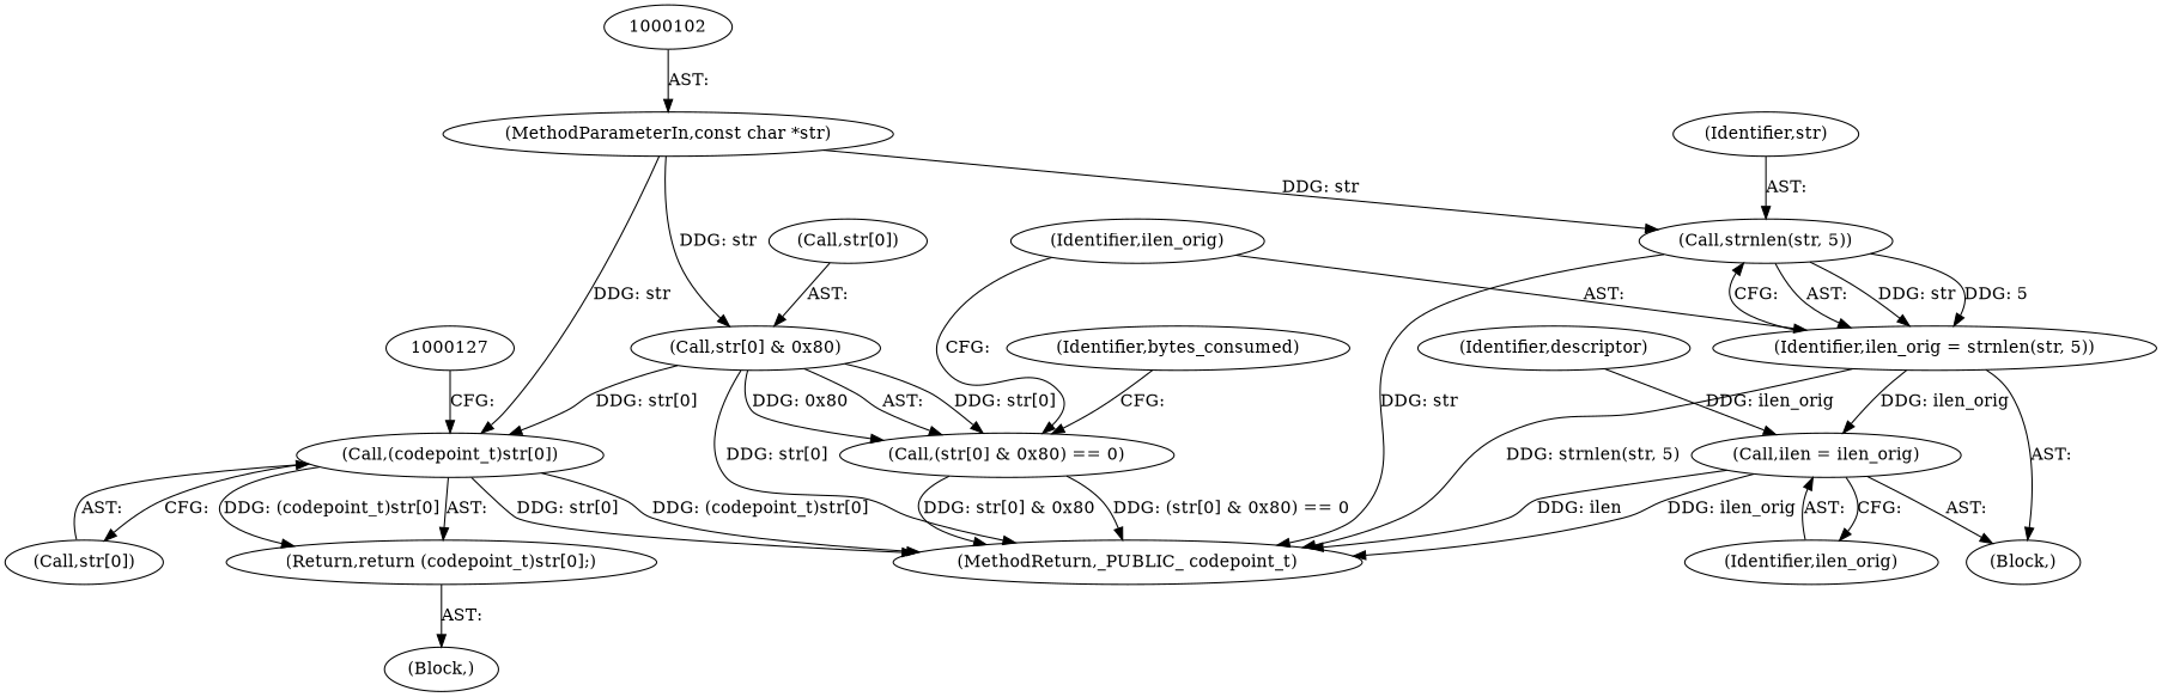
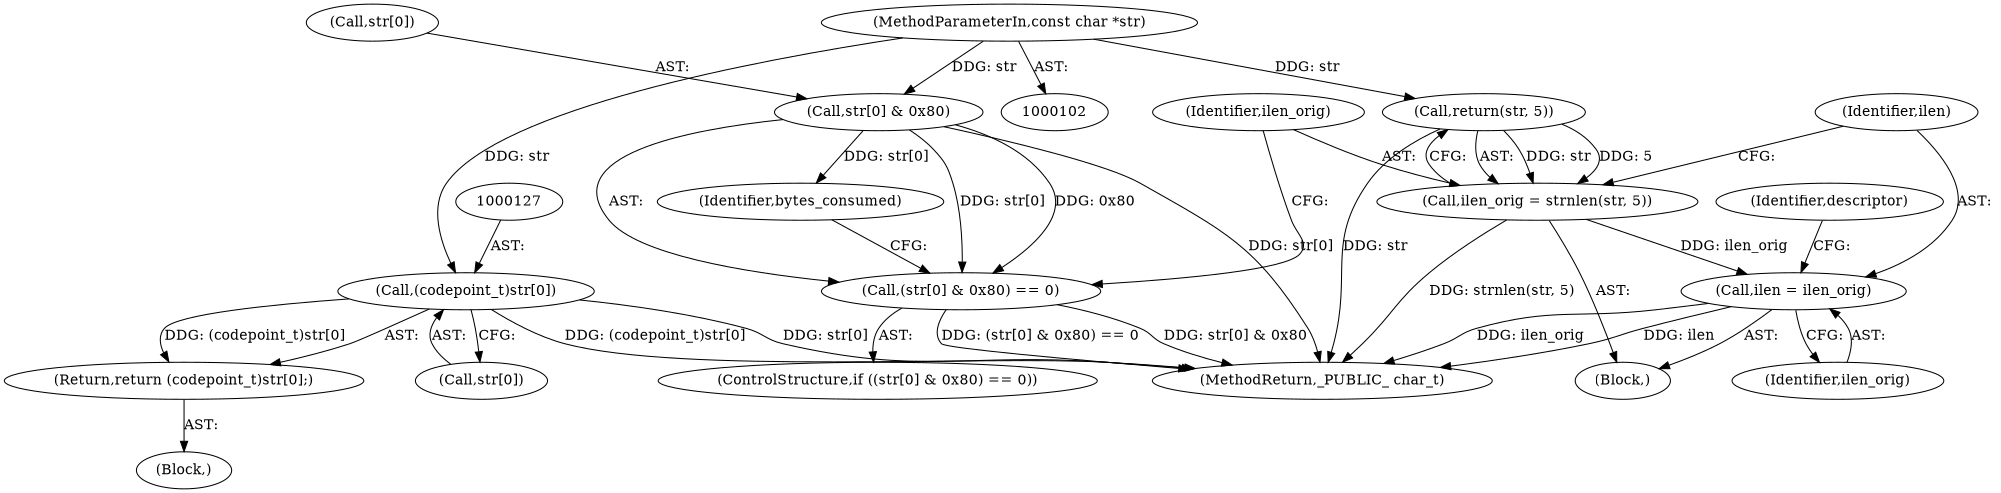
  digraph {
    n1 [label="(Call,str[0] & 0x80)"]
    n2 [label="(Call,(str[0] & 0x80) == 0)"]
    n3 [label="(Call,(codepoint_t)str[0])"]
-   n4 [label="(MethodReturn,_PUBLIC_ codepoint_t)"]
+   n4 [label="(MethodReturn,_PUBLIC_ char_t)"]
+   n5 [label="(ControlStructure,if ((str[0] & 0x80) == 0))"]
    n6 [label="(Return,return (codepoint_t)str[0];)"]
    n7 [label="(Call,str[0])"]
-   n8 [label="(Call,strnlen(str, 5))"]
-   n9 [label="(Identifier,ilen_orig = strnlen(str, 5))"]
+   n8 [label="(Call,return(str, 5))"]
+   n9 [label="(Call,ilen_orig = strnlen(str, 5))"]
    n10 [label="(MethodParameterIn,const char *str)"]
    1000102
    n12 [label="(Block,)"]
    n13 [label="(Call,ilen = ilen_orig)"]
    n14 [label="(Block,)"]
    n15 [label="(Identifier,ilen_orig)"]
-   n16 [label="(Identifier,str)"]
+   n17 [label="(Identifier,ilen)"]
    n18 [label="(Call,str[0])"]
    n19 [label="(Identifier,descriptor)"]
    n20 [label="(Identifier,ilen_orig)"]
    n21 [label="(Identifier,bytes_consumed)"]
    n22 [label=1000127]
    n1 -> n2 [label="AST: "]
    n1 -> n2 [label="DDG: str[0]"]
    n1 -> n2 [label="DDG: 0x80"]
-   n1 -> n3 [label="DDG: str[0]"]
+   n1 -> n21 [label="DDG: str[0]"]
    n1 -> n4 [label="DDG: str[0]"]
    n2 -> n4 [label="DDG: (str[0] & 0x80) == 0"]
    n2 -> n4 [label="DDG: str[0] & 0x80"]
+   n2 -> n5 [label="AST: "]
    n3 -> n4 [label="DDG: (codepoint_t)str[0]"]
    n3 -> n4 [label="DDG: str[0]"]
    n3 -> n6 [label="AST: "]
    n3 -> n6 [label="DDG: (codepoint_t)str[0]"]
    n3 -> n7 [label="CFG: "]
    n6 -> n12 [label="AST: "]
    n7 -> n3 [label="AST: "]
    n8 -> n4 [label="DDG: str"]
    n8 -> n9 [label="AST: "]
    n8 -> n9 [label="DDG: str"]
    n8 -> n9 [label="DDG: 5"]
    n9 -> n4 [label="DDG: strnlen(str, 5)"]
    n9 -> n8 [label="CFG: "]
    n9 -> n13 [label="DDG: ilen_orig"]
    n9 -> n14 [label="AST: "]
    n10 -> n1 [label="DDG: str"]
    n10 -> n3 [label="DDG: str"]
    n10 -> n8 [label="DDG: str"]
-   1000102 -> n10 [label="AST: "]
+   n10 -> 1000102 [label="AST: "]
    n13 -> n4 [label="DDG: ilen"]
    n13 -> n4 [label="DDG: ilen_orig"]
    n13 -> n14 [label="AST: "]
    n13 -> n15 [label="CFG: "]
    n15 -> n13 [label="AST: "]
-   n16 -> n8 [label="AST: "]
+   n17 -> n9 [label="CFG: "]
+   n17 -> n13 [label="AST: "]
    n18 -> n1 [label="AST: "]
-   n19 -> n13 [label="DDG: ilen_orig"]
+   n19 -> n13 [label="CFG: "]
    n20 -> n2 [label="CFG: "]
    n20 -> n9 [label="AST: "]
    n21 -> n2 [label="CFG: "]
-   n22 -> n3 [label="CFG: "]
+   n22 -> n3 [label="AST: "]
  }
